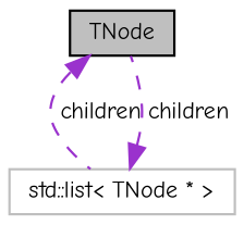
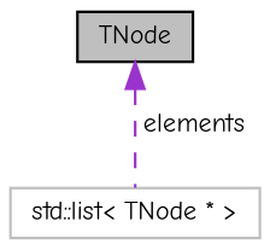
  digraph {
    fontname="Comic Neue"
    node [fontname="Comic Neue" fontsize=10 shape=record]
    edge [color=darkorchid3 dir=back fontname="Comic Neue" fontsize=10 labelfontname=FreeSans labelfontsize=10 style=dashed]
    n1 [color=black fillcolor=grey75 fontcolor=black height=0.2 label=TNode style=filled width=0.4]
    n2 [color=grey75 height=0.2 label="std::list\< TNode * \>" width=0.4]
-   n1 -> n2 [label=" children"]
-   n2 -> n1 [label=" children"]
+   n1 -> n2 [label=" elements"]
  }
